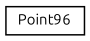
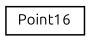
  digraph {
    rankdir=LR
    fontname=Ubuntu
-   n1 [color=black fillcolor=white fontname=Ubuntu fontsize=10 height=0.2 label=Point96 shape=record style=filled width=0.4]
+   n1 [color=black fillcolor=white fontname=Ubuntu fontsize=10 height=0.2 label=Point16 shape=record style=filled width=0.4]
  }
